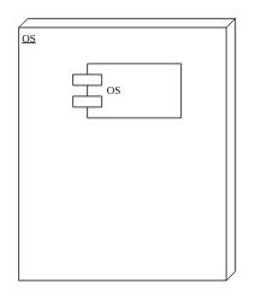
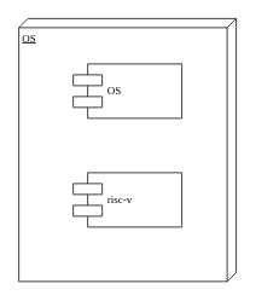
  <mxCell id="0" />
  <mxCell id="1" parent="0" />
  <mxCell id="2" value="OS" style="verticalAlign=top;align=left;spacingTop=8;spacingLeft=2;spacingRight=12;shape=cube;size=10;direction=south;fontStyle=4;html=1;rounded=0;shadow=0;comic=0;labelBackgroundColor=none;strokeWidth=1;fontFamily=Verdana;fontSize=12" parent="1" vertex="1"><mxGeometry x="20" y="20" width="240" height="290" as="geometry" /></mxCell>
  <mxCell id="3" value="&lt;div&gt;&lt;span&gt;OS&lt;/span&gt;&lt;/div&gt;" style="shape=component;align=left;spacingLeft=36;rounded=0;shadow=0;comic=0;labelBackgroundColor=none;strokeWidth=1;fontFamily=Verdana;fontSize=12;html=1;" parent="1" vertex="1"><mxGeometry x="80" y="70" width="120" height="60" as="geometry" /></mxCell>
+ <mxCell id="4" value="risc-v" style="shape=component;align=left;spacingLeft=36;rounded=0;shadow=0;comic=0;labelBackgroundColor=none;strokeWidth=1;fontFamily=Verdana;fontSize=12;html=1;" vertex="1" parent="1"><mxGeometry x="80" y="190" width="120" height="60" as="geometry" /></mxCell>
